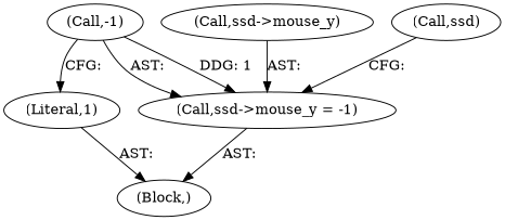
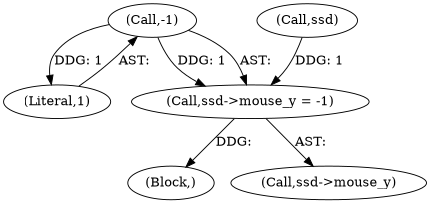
  digraph {
    n1 [label="(Call,ssd->mouse_y = -1)"]
    n2 [label="(Block,)"]
    n3 [label="(Call,-1)"]
    n4 [label="(Literal,1)"]
    n5 [label="(Call,ssd->mouse_y)"]
    n6 [label="(Call,ssd)"]
-   n1 -> n2 [label="AST: "]
+   n1 -> n2 [label="DDG: "]
    n3 -> n1 [label="AST: "]
    n3 -> n1 [label="DDG: 1"]
-   n3 -> n4 [label="CFG: "]
-   n4 -> n2 [label="AST: "]
-   n5 -> n1 [label="AST: "]
-   n6 -> n1 [label="CFG: "]
+   n3 -> n4 [label="DDG: 1"]
+   n4 -> n3 [label="AST: "]
+   n1 -> n5 [label="AST: "]
+   n6 -> n1 [label="DDG: 1"]
  }
